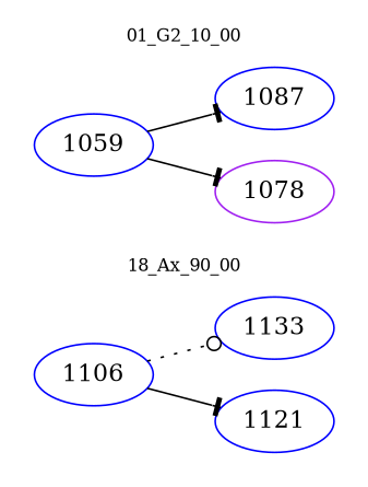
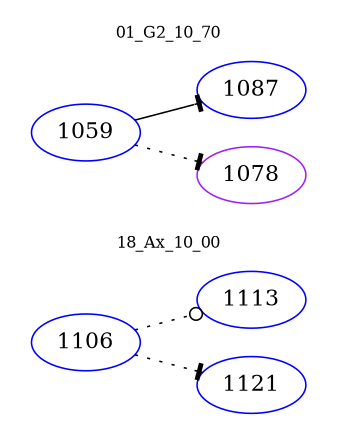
  digraph {
    rankdir=LR
    node [color=blue]
    edge [arrowhead=tee color=black style=dotted]
    n1 [label=1106]
    n2 [label=1121]
-   n3 [label=1133]
+   n3 [label=1113]
    n4 [label=1059]
    n5 [color=purple label=1078]
    n6 [label=1087]
    subgraph cluster_1 {
      color=white
      fontsize=10
-     label="18_Ax_90_00"
+     label="18_Ax_10_00"
      n1
      n2
      n3
    }
    subgraph cluster_2 {
      color=white
      fontsize=10
-     label="01_G2_10_00"
+     label="01_G2_10_70"
      n4
      n5
      n6
    }
-   n1 -> n2 [style=solid]
+   n1 -> n2
    n1 -> n3 [arrowhead=odot]
-   n4 -> n5 [style=solid]
+   n4 -> n5
    n4 -> n6 [style=solid]
  }
